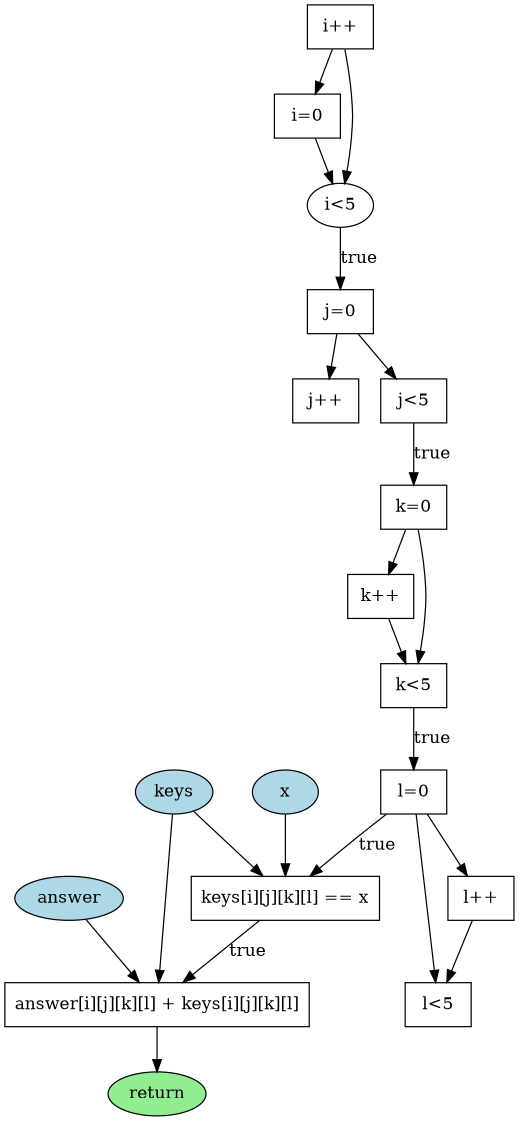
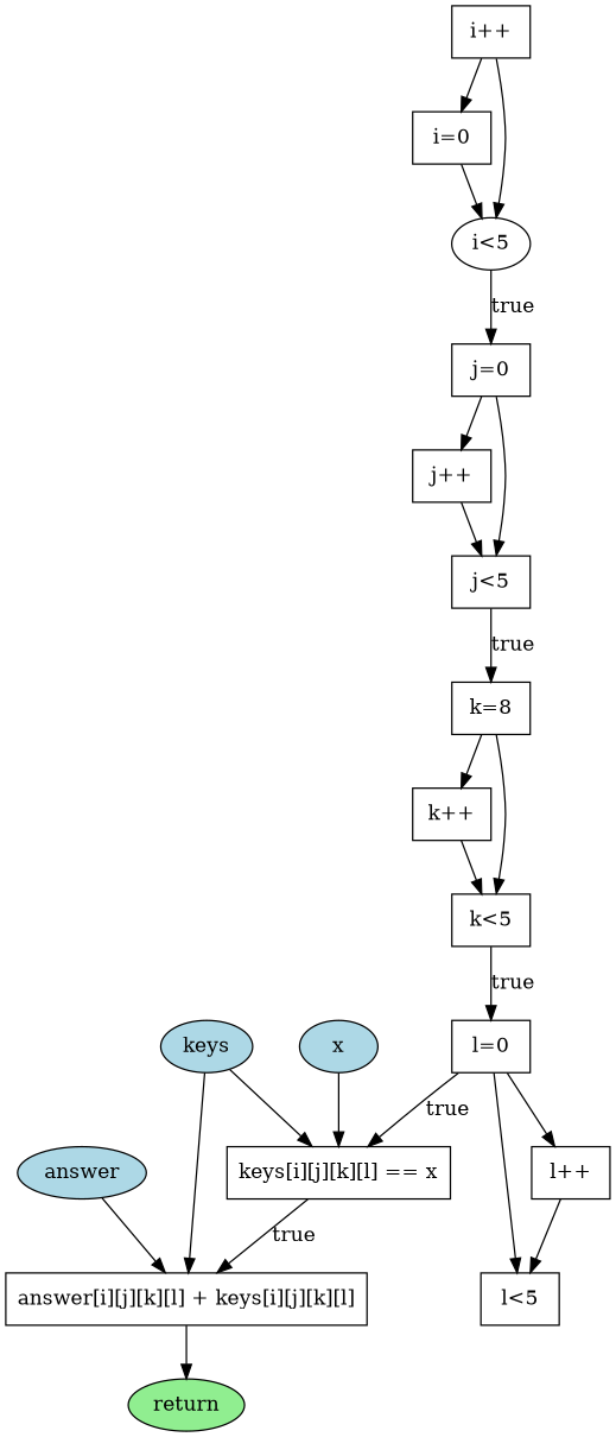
  digraph {
    node [fillcolor=lightblue shape=box]
    n1 [label=x shape=ellipse style=filled]
    n2 [label="keys[i][j][k][l] == x"]
    n3 [label="answer[i][j][k][l] + keys[i][j][k][l]"]
    n4 [label=keys shape=ellipse style=filled]
    n5 [fillcolor=lightgreen label=return shape=ellipse style=filled]
    n6 [label=answer shape=ellipse style=filled]
    n7 [label="i=0"]
    n8 [label="i<5" shape=ellipse]
    n9 [label="i++"]
    n10 [label="j=0"]
    n11 [label="j++"]
    n12 [label="j<5"]
-   n13 [label="k=0"]
+   n13 [label="k=8"]
    n14 [label="k++"]
    n15 [label="k<5"]
    n16 [label="l=0"]
    n17 [label="l++"]
    n18 [label="l<5"]
    n1 -> n2
    n2 -> n3 [label=true]
    n3 -> n5
    n4 -> n2
    n4 -> n3
    n6 -> n3
    n7 -> n8
    n8 -> n10 [label=true]
    n9 -> n7
    n9 -> n8
    n10 -> n11
    n10 -> n12
+   n11 -> n12
    n12 -> n13 [label=true]
    n13 -> n14
    n13 -> n15
    n14 -> n15
    n15 -> n16 [label=true]
    n16 -> n2 [label=true]
    n16 -> n17
    n16 -> n18
    n17 -> n18
  }
